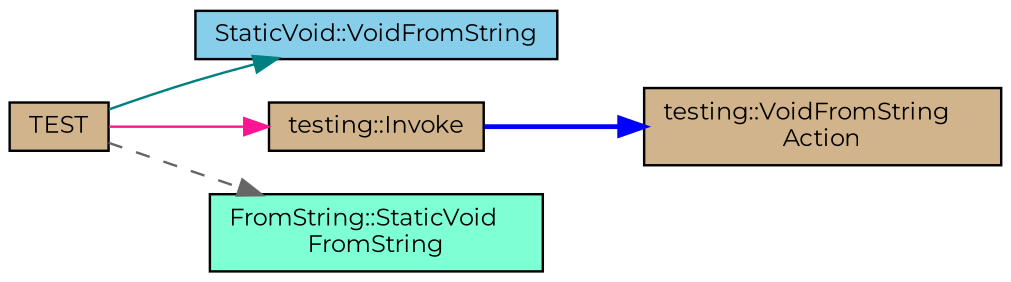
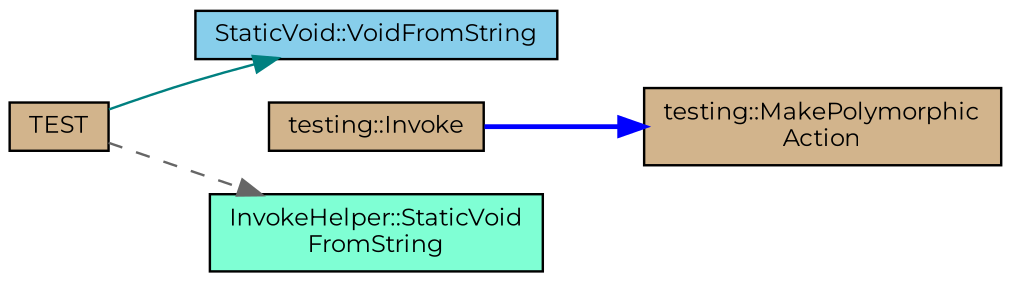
  digraph {
    fontname=Montserrat
    rankdir=LR
    node [color=black fillcolor=tan fontname=Montserrat fontsize=10 shape=record style=filled]
    edge [fontname=Montserrat fontsize=10 labelfontname=Helvetica labelfontsize=10 style=solid]
    n1 [fontcolor=black height=0.2 label=TEST width=0.4]
    n2 [fillcolor=skyblue height=0.2 label="StaticVoid::VoidFromString" width=0.4]
    n3 [height=0.2 label="testing::Invoke" width=0.4]
-   n4 [fillcolor=aquamarine height=0.2 label="FromString::StaticVoid\lFromString" width=0.4]
-   n5 [height=0.2 label="testing::VoidFromString\lAction" width=0.4]
+   n4 [fillcolor=aquamarine height=0.2 label="InvokeHelper::StaticVoid\lFromString" width=0.4]
+   n5 [height=0.2 label="testing::MakePolymorphic\lAction" width=0.4]
    n1 -> n2 [color=teal]
-   n1 -> n3 [color=deeppink]
    n1 -> n4 [color=gray40 style=dashed]
    n3 -> n5 [color=blue style=bold]
  }
